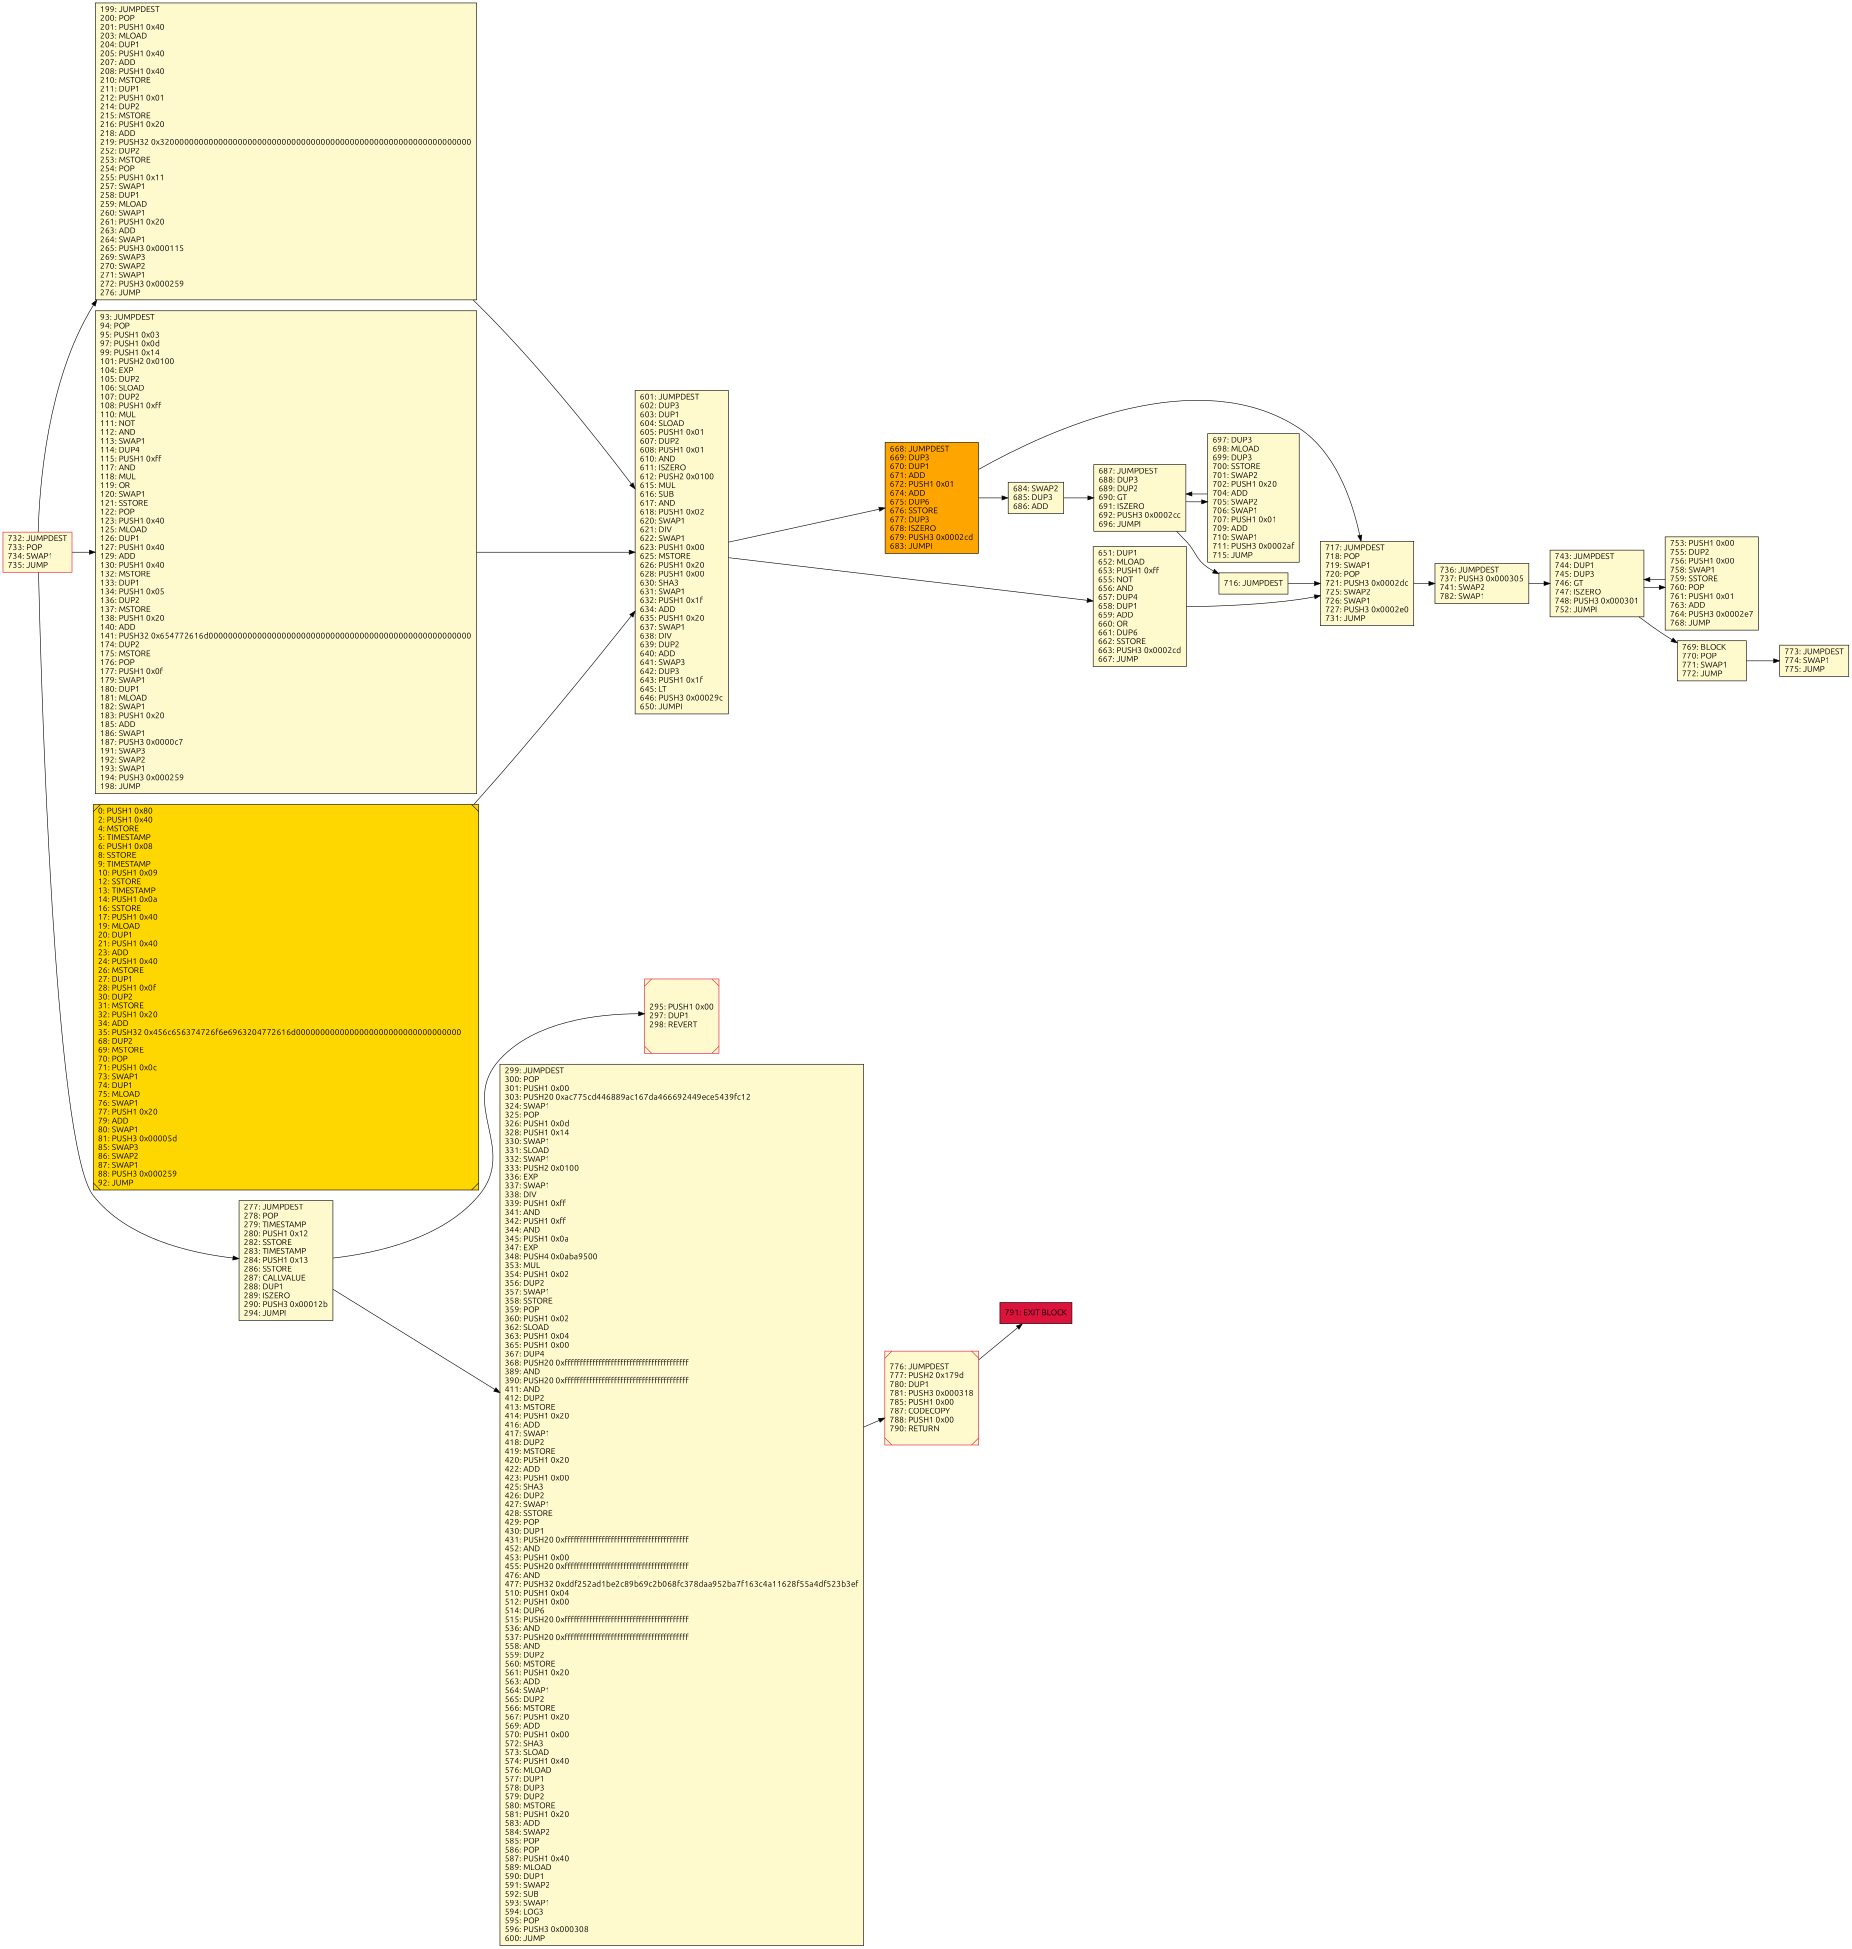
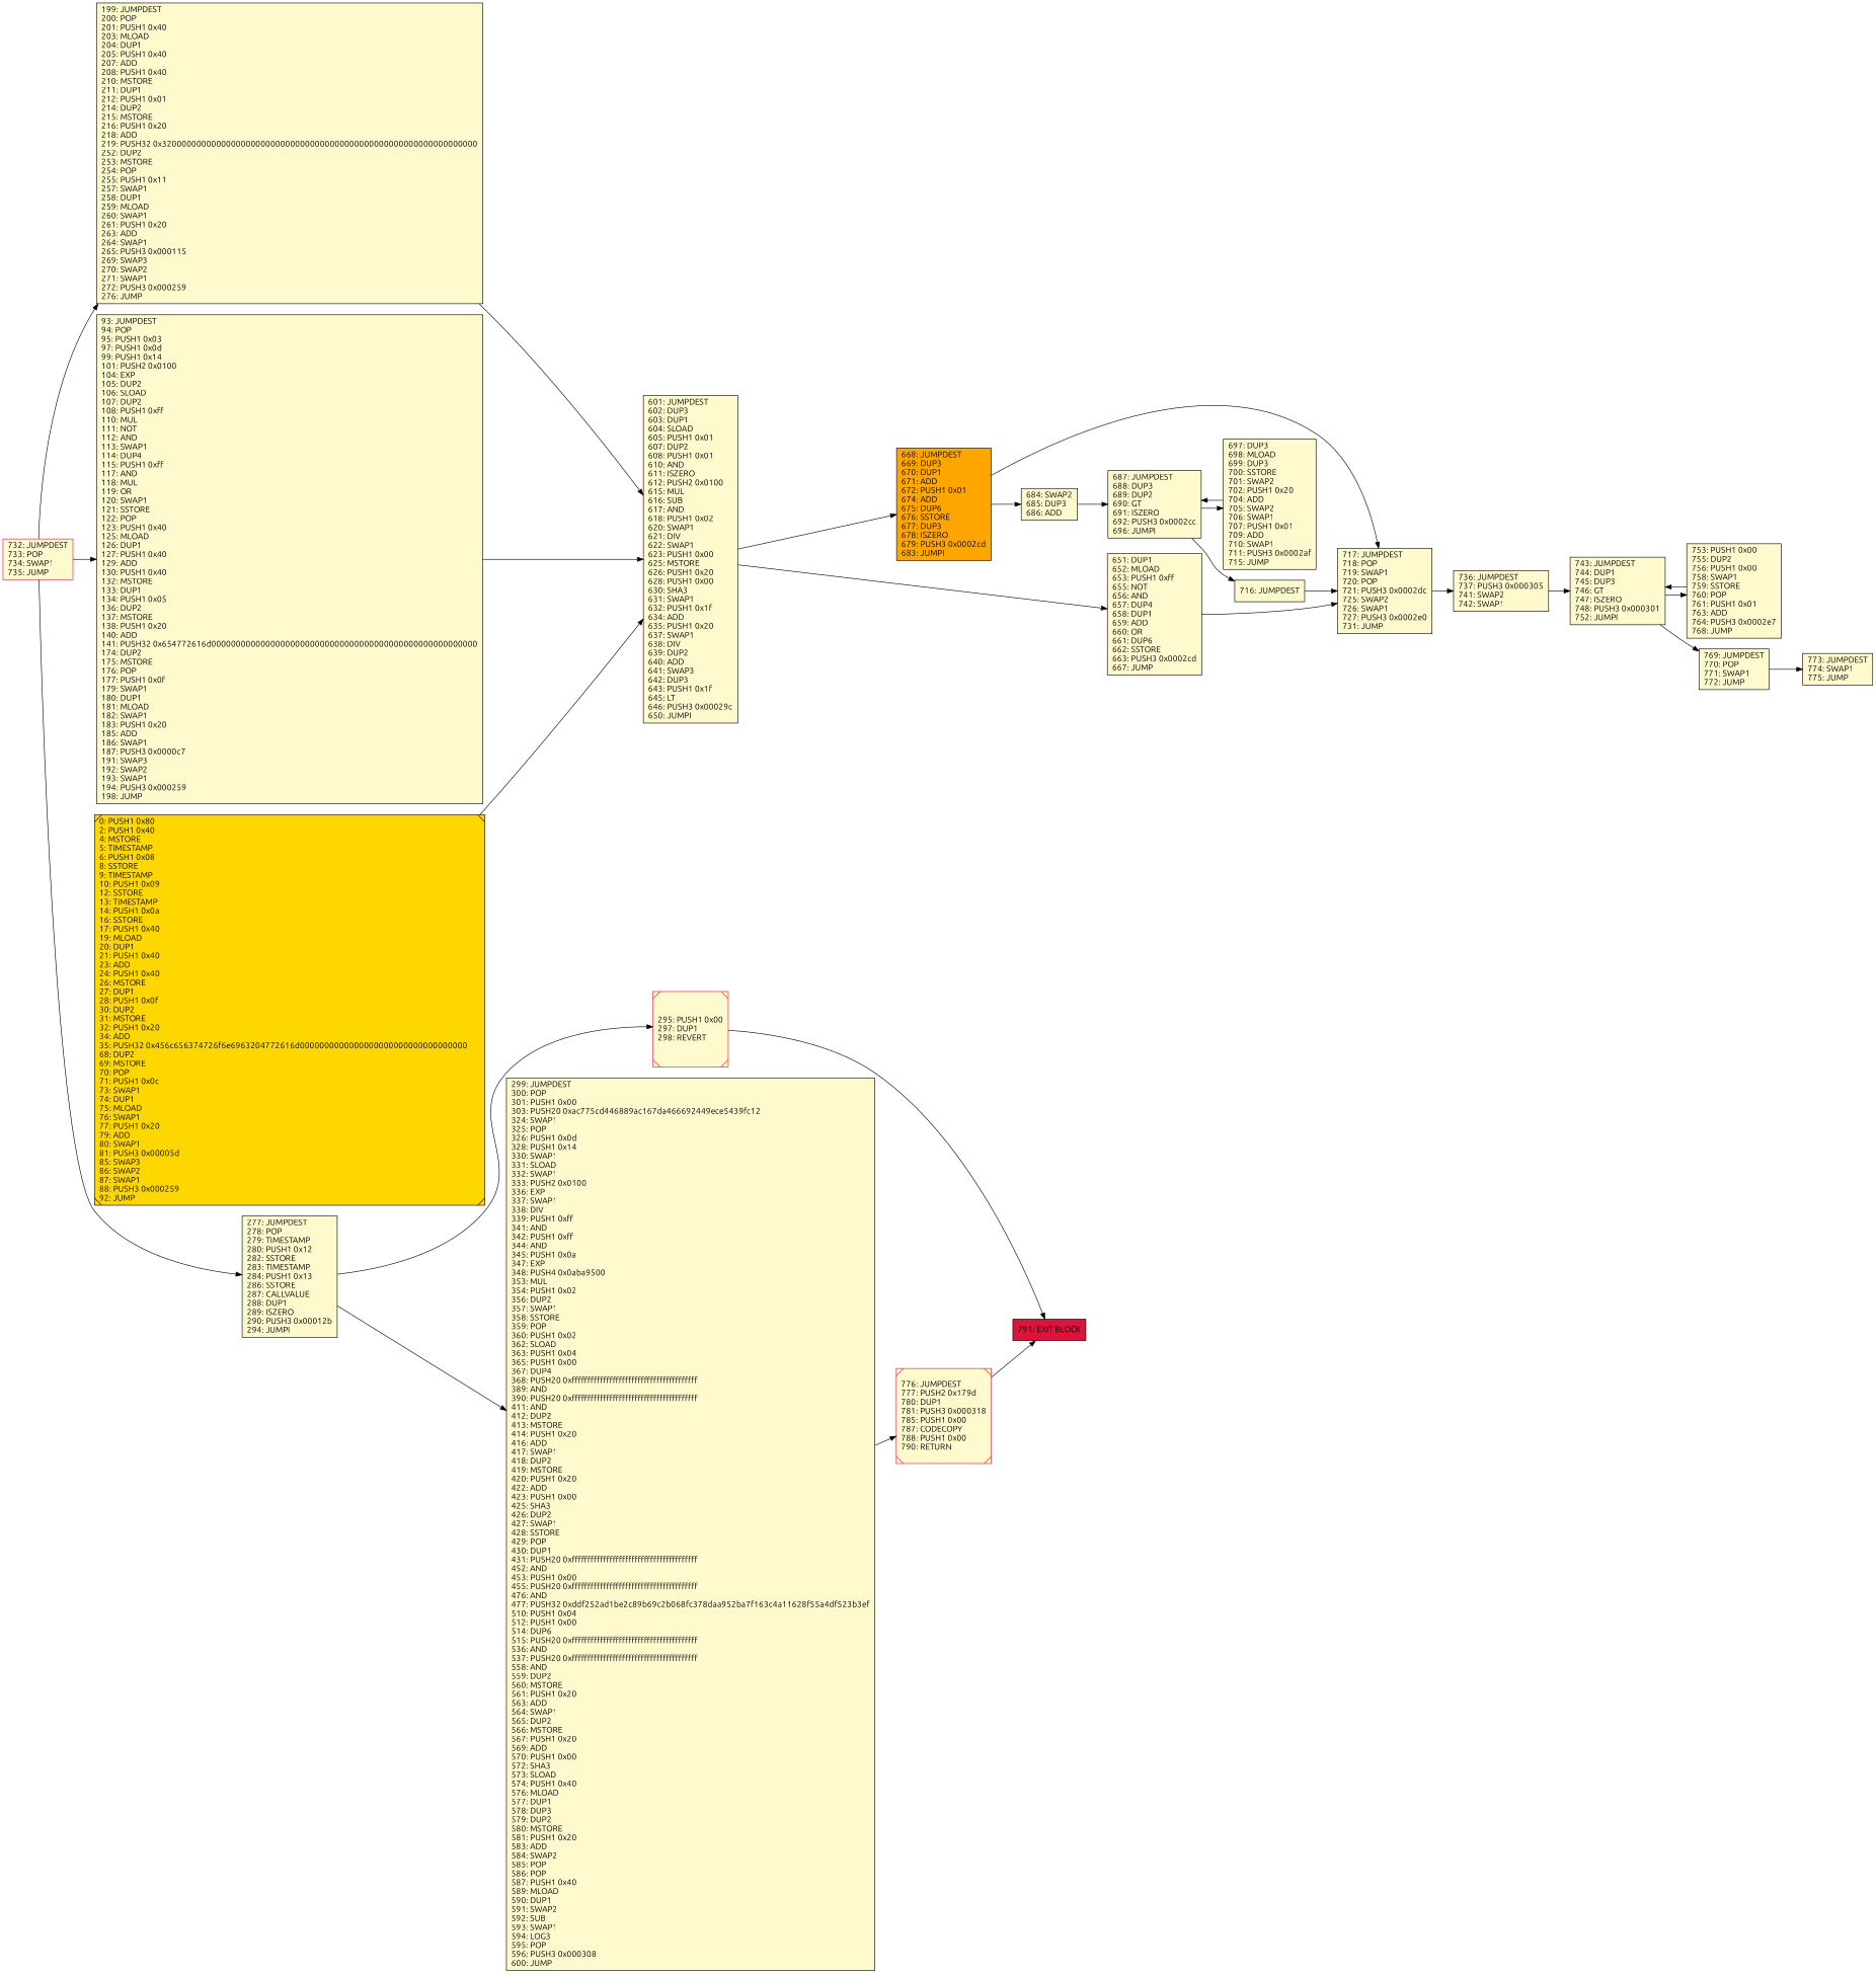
  digraph {
    fontname=Ubuntu
    rankdir=LR
    node [color=black fillcolor=lemonchiffon fontcolor=black fontname=Ubuntu shape=box style=filled]
    edge [fontname=Ubuntu]
    n1 [label="716: JUMPDEST\l"]
    n2 [label="717: JUMPDEST\l718: POP\l719: SWAP1\l720: POP\l721: PUSH3 0x0002dc\l725: SWAP2\l726: SWAP1\l727: PUSH3 0x0002e0\l731: JUMP\l"]
-   n3 [label="736: JUMPDEST\l737: PUSH3 0x000305\l741: SWAP2\l782: SWAP1\l"]
+   n3 [label="736: JUMPDEST\l737: PUSH3 0x000305\l741: SWAP2\l742: SWAP1\l"]
    n4 [label="601: JUMPDEST\l602: DUP3\l603: DUP1\l604: SLOAD\l605: PUSH1 0x01\l607: DUP2\l608: PUSH1 0x01\l610: AND\l611: ISZERO\l612: PUSH2 0x0100\l615: MUL\l616: SUB\l617: AND\l618: PUSH1 0x02\l620: SWAP1\l621: DIV\l622: SWAP1\l623: PUSH1 0x00\l625: MSTORE\l626: PUSH1 0x20\l628: PUSH1 0x00\l630: SHA3\l631: SWAP1\l632: PUSH1 0x1f\l634: ADD\l635: PUSH1 0x20\l637: SWAP1\l638: DIV\l639: DUP2\l640: ADD\l641: SWAP3\l642: DUP3\l643: PUSH1 0x1f\l645: LT\l646: PUSH3 0x00029c\l650: JUMPI\l"]
    n5 [fillcolor=orange label="668: JUMPDEST\l669: DUP3\l670: DUP1\l671: ADD\l672: PUSH1 0x01\l674: ADD\l675: DUP6\l676: SSTORE\l677: DUP3\l678: ISZERO\l679: PUSH3 0x0002cd\l683: JUMPI\l"]
    n6 [label="651: DUP1\l652: MLOAD\l653: PUSH1 0xff\l655: NOT\l656: AND\l657: DUP4\l658: DUP1\l659: ADD\l660: OR\l661: DUP6\l662: SSTORE\l663: PUSH3 0x0002cd\l667: JUMP\l"]
    n7 [label="684: SWAP2\l685: DUP3\l686: ADD\l"]
    n8 [label="743: JUMPDEST\l744: DUP1\l745: DUP3\l746: GT\l747: ISZERO\l748: PUSH3 0x000301\l752: JUMPI\l"]
    n9 [color=crimson label="295: PUSH1 0x00\l297: DUP1\l298: REVERT\l" shape=Msquare]
    n10 [fillcolor=crimson label="791: EXIT BLOCK\l"]
    n11 [color=crimson label="776: JUMPDEST\l777: PUSH2 0x179d\l780: DUP1\l781: PUSH3 0x000318\l785: PUSH1 0x00\l787: CODECOPY\l788: PUSH1 0x00\l790: RETURN\l" shape=Msquare]
    n12 [label="697: DUP3\l698: MLOAD\l699: DUP3\l700: SSTORE\l701: SWAP2\l702: PUSH1 0x20\l704: ADD\l705: SWAP2\l706: SWAP1\l707: PUSH1 0x01\l709: ADD\l710: SWAP1\l711: PUSH3 0x0002af\l715: JUMP\l"]
    n13 [label="687: JUMPDEST\l688: DUP3\l689: DUP2\l690: GT\l691: ISZERO\l692: PUSH3 0x0002cc\l696: JUMPI\l"]
    n14 [color=crimson label="732: JUMPDEST\l733: POP\l734: SWAP1\l735: JUMP\l"]
    n15 [label="199: JUMPDEST\l200: POP\l201: PUSH1 0x40\l203: MLOAD\l204: DUP1\l205: PUSH1 0x40\l207: ADD\l208: PUSH1 0x40\l210: MSTORE\l211: DUP1\l212: PUSH1 0x01\l214: DUP2\l215: MSTORE\l216: PUSH1 0x20\l218: ADD\l219: PUSH32 0x3200000000000000000000000000000000000000000000000000000000000000\l252: DUP2\l253: MSTORE\l254: POP\l255: PUSH1 0x11\l257: SWAP1\l258: DUP1\l259: MLOAD\l260: SWAP1\l261: PUSH1 0x20\l263: ADD\l264: SWAP1\l265: PUSH3 0x000115\l269: SWAP3\l270: SWAP2\l271: SWAP1\l272: PUSH3 0x000259\l276: JUMP\l"]
    n16 [label="277: JUMPDEST\l278: POP\l279: TIMESTAMP\l280: PUSH1 0x12\l282: SSTORE\l283: TIMESTAMP\l284: PUSH1 0x13\l286: SSTORE\l287: CALLVALUE\l288: DUP1\l289: ISZERO\l290: PUSH3 0x00012b\l294: JUMPI\l"]
    n17 [label="93: JUMPDEST\l94: POP\l95: PUSH1 0x03\l97: PUSH1 0x0d\l99: PUSH1 0x14\l101: PUSH2 0x0100\l104: EXP\l105: DUP2\l106: SLOAD\l107: DUP2\l108: PUSH1 0xff\l110: MUL\l111: NOT\l112: AND\l113: SWAP1\l114: DUP4\l115: PUSH1 0xff\l117: AND\l118: MUL\l119: OR\l120: SWAP1\l121: SSTORE\l122: POP\l123: PUSH1 0x40\l125: MLOAD\l126: DUP1\l127: PUSH1 0x40\l129: ADD\l130: PUSH1 0x40\l132: MSTORE\l133: DUP1\l134: PUSH1 0x05\l136: DUP2\l137: MSTORE\l138: PUSH1 0x20\l140: ADD\l141: PUSH32 0x654772616d000000000000000000000000000000000000000000000000000000\l174: DUP2\l175: MSTORE\l176: POP\l177: PUSH1 0x0f\l179: SWAP1\l180: DUP1\l181: MLOAD\l182: SWAP1\l183: PUSH1 0x20\l185: ADD\l186: SWAP1\l187: PUSH3 0x0000c7\l191: SWAP3\l192: SWAP2\l193: SWAP1\l194: PUSH3 0x000259\l198: JUMP\l"]
    n18 [label="299: JUMPDEST\l300: POP\l301: PUSH1 0x00\l303: PUSH20 0xac775cd446889ac167da466692449ece5439fc12\l324: SWAP1\l325: POP\l326: PUSH1 0x0d\l328: PUSH1 0x14\l330: SWAP1\l331: SLOAD\l332: SWAP1\l333: PUSH2 0x0100\l336: EXP\l337: SWAP1\l338: DIV\l339: PUSH1 0xff\l341: AND\l342: PUSH1 0xff\l344: AND\l345: PUSH1 0x0a\l347: EXP\l348: PUSH4 0x0aba9500\l353: MUL\l354: PUSH1 0x02\l356: DUP2\l357: SWAP1\l358: SSTORE\l359: POP\l360: PUSH1 0x02\l362: SLOAD\l363: PUSH1 0x04\l365: PUSH1 0x00\l367: DUP4\l368: PUSH20 0xffffffffffffffffffffffffffffffffffffffff\l389: AND\l390: PUSH20 0xffffffffffffffffffffffffffffffffffffffff\l411: AND\l412: DUP2\l413: MSTORE\l414: PUSH1 0x20\l416: ADD\l417: SWAP1\l418: DUP2\l419: MSTORE\l420: PUSH1 0x20\l422: ADD\l423: PUSH1 0x00\l425: SHA3\l426: DUP2\l427: SWAP1\l428: SSTORE\l429: POP\l430: DUP1\l431: PUSH20 0xffffffffffffffffffffffffffffffffffffffff\l452: AND\l453: PUSH1 0x00\l455: PUSH20 0xffffffffffffffffffffffffffffffffffffffff\l476: AND\l477: PUSH32 0xddf252ad1be2c89b69c2b068fc378daa952ba7f163c4a11628f55a4df523b3ef\l510: PUSH1 0x04\l512: PUSH1 0x00\l514: DUP6\l515: PUSH20 0xffffffffffffffffffffffffffffffffffffffff\l536: AND\l537: PUSH20 0xffffffffffffffffffffffffffffffffffffffff\l558: AND\l559: DUP2\l560: MSTORE\l561: PUSH1 0x20\l563: ADD\l564: SWAP1\l565: DUP2\l566: MSTORE\l567: PUSH1 0x20\l569: ADD\l570: PUSH1 0x00\l572: SHA3\l573: SLOAD\l574: PUSH1 0x40\l576: MLOAD\l577: DUP1\l578: DUP3\l579: DUP2\l580: MSTORE\l581: PUSH1 0x20\l583: ADD\l584: SWAP2\l585: POP\l586: POP\l587: PUSH1 0x40\l589: MLOAD\l590: DUP1\l591: SWAP2\l592: SUB\l593: SWAP1\l594: LOG3\l595: POP\l596: PUSH3 0x000308\l600: JUMP\l"]
    n19 [label="753: PUSH1 0x00\l755: DUP2\l756: PUSH1 0x00\l758: SWAP1\l759: SSTORE\l760: POP\l761: PUSH1 0x01\l763: ADD\l764: PUSH3 0x0002e7\l768: JUMP\l"]
-   n20 [label="769: BLOCK\l770: POP\l771: SWAP1\l772: JUMP\l"]
+   n20 [label="769: JUMPDEST\l770: POP\l771: SWAP1\l772: JUMP\l"]
    n21 [label="773: JUMPDEST\l774: SWAP1\l775: JUMP\l"]
    n22 [fillcolor=gold label="0: PUSH1 0x80\l2: PUSH1 0x40\l4: MSTORE\l5: TIMESTAMP\l6: PUSH1 0x08\l8: SSTORE\l9: TIMESTAMP\l10: PUSH1 0x09\l12: SSTORE\l13: TIMESTAMP\l14: PUSH1 0x0a\l16: SSTORE\l17: PUSH1 0x40\l19: MLOAD\l20: DUP1\l21: PUSH1 0x40\l23: ADD\l24: PUSH1 0x40\l26: MSTORE\l27: DUP1\l28: PUSH1 0x0f\l30: DUP2\l31: MSTORE\l32: PUSH1 0x20\l34: ADD\l35: PUSH32 0x456c656374726f6e6963204772616d0000000000000000000000000000000000\l68: DUP2\l69: MSTORE\l70: POP\l71: PUSH1 0x0c\l73: SWAP1\l74: DUP1\l75: MLOAD\l76: SWAP1\l77: PUSH1 0x20\l79: ADD\l80: SWAP1\l81: PUSH3 0x00005d\l85: SWAP3\l86: SWAP2\l87: SWAP1\l88: PUSH3 0x000259\l92: JUMP\l" shape=Msquare]
    n1 -> n2
    n2 -> n3
    n3 -> n8
    n4 -> n5
    n4 -> n6
    n5 -> n2
    n5 -> n7
    n6 -> n2
    n7 -> n13
    n8 -> n19
    n8 -> n20
+   n9 -> n10
    n11 -> n10
    n12 -> n13
    n13 -> n1
    n13 -> n12
    n14 -> n15
    n14 -> n16
    n14 -> n17
    n15 -> n4
    n16 -> n9
    n16 -> n18
    n17 -> n4
    n18 -> n11
    n19 -> n8
    n20 -> n21
    n22 -> n4
  }
